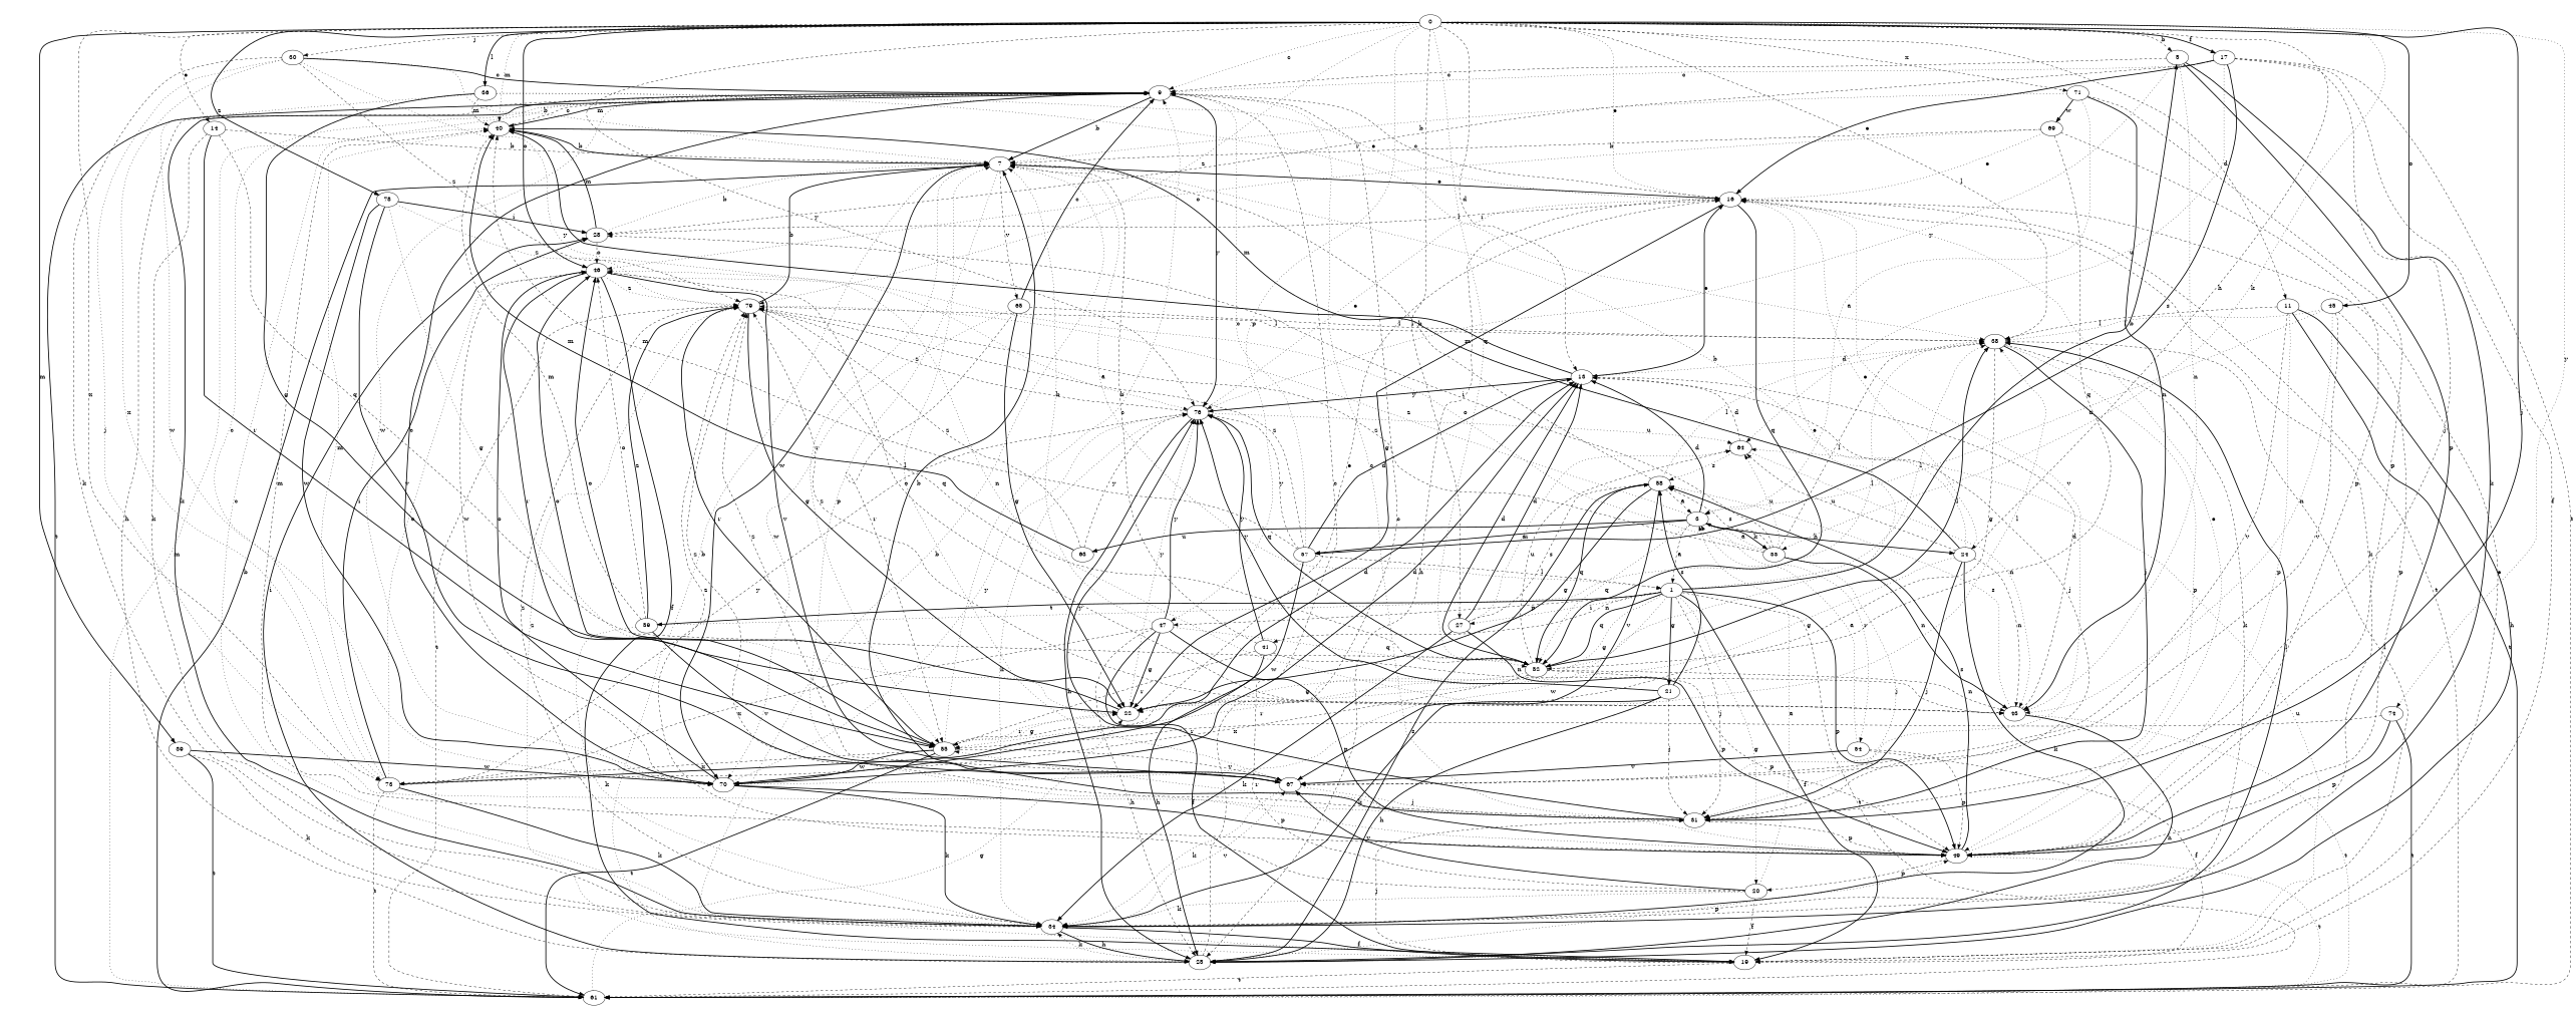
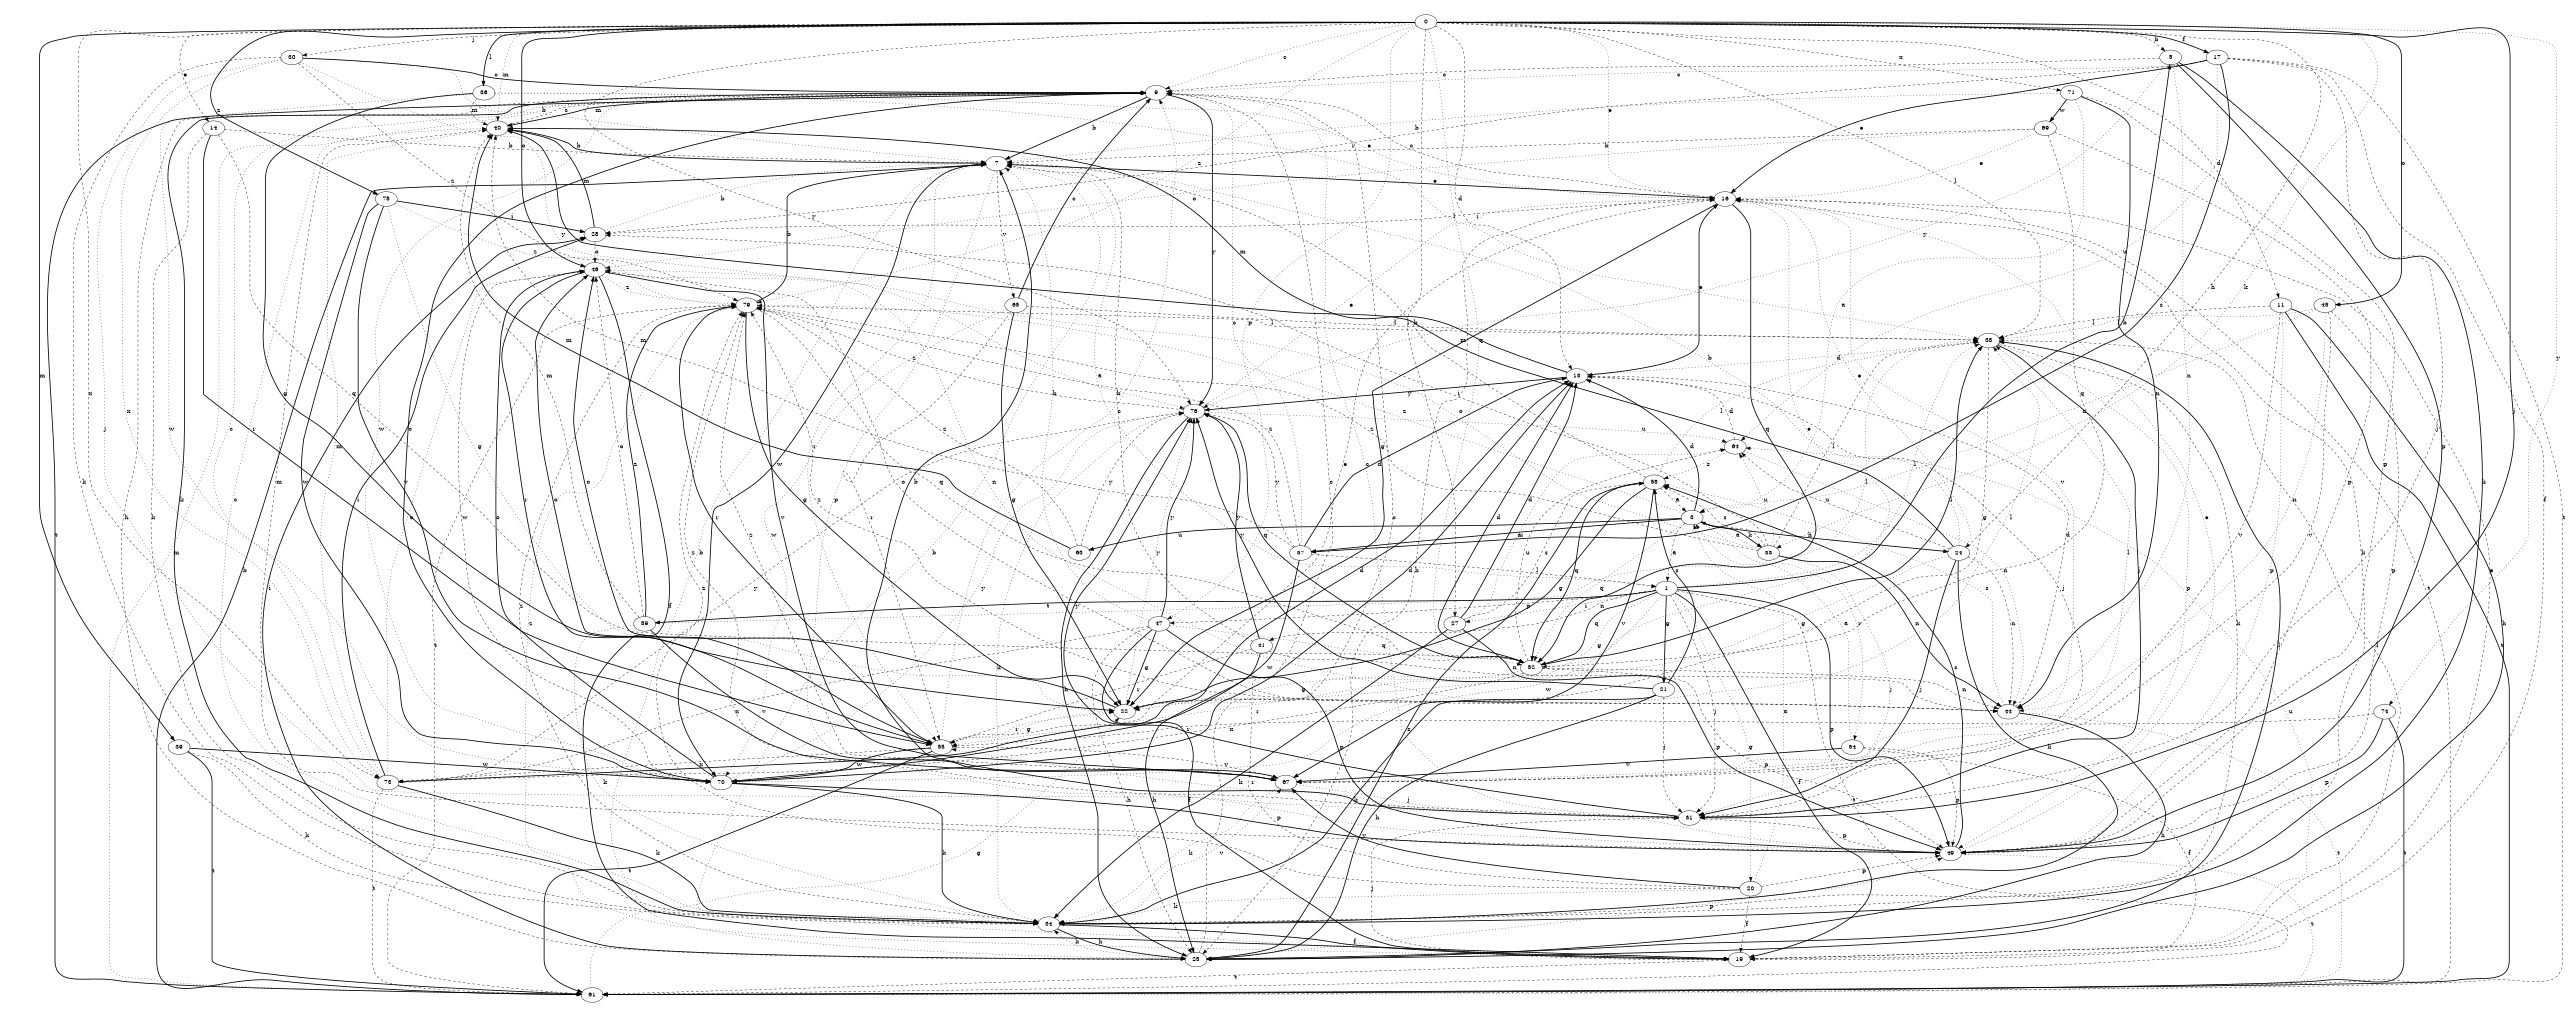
  strict digraph {
    edge [style=bold]
    0
    5
    9
    11
    13
    14
    16
    17
    24
    27
    30
    31
    33
    36
    38
    39
    40
    45
    46
    47
    52
    71
    73
    74
    76
    78
    79
    49
    34
-   43
+   43 [label=44]
    61
    70
    7
    25
    67
    55
    22
    28
    19
    57
    64
    58
    3
    69
    1
    20
    21
    41
    59
    54
    63
    65
    0 -> 5 [label=b style=dashed]
    0 -> 9 [label=c style=dotted]
    0 -> 11 [label=d style=dashed]
    0 -> 13 [label=d style=dashed]
    0 -> 14 [label=e style=dashed]
    0 -> 16 [label=e style=dotted]
    0 -> 17 [label=f]
    0 -> 24 [label=h style=dashed]
    0 -> 27 [label=i style=dashed]
    0 -> 30 [label=j style=dashed]
    0 -> 31 [label=j]
    0 -> 33 [label=k style=dotted]
    0 -> 36 [label=l]
    0 -> 38 [label=l style=dashed]
    0 -> 39 [label=m]
    0 -> 40 [label=m style=dotted]
    0 -> 45 [label=o]
    0 -> 46 [label=o]
    0 -> 47 [label=p style=dotted]
    0 -> 52 [label=q style=dotted]
    0 -> 71 [label=x style=dashed]
    0 -> 73 [label=x style=dashed]
    0 -> 74 [label=y style=dotted]
    0 -> 76 [label=y style=dashed]
    0 -> 78 [label=z]
    0 -> 79 [label=z style=dotted]
    5 -> 9 [label=c style=dashed]
    5 -> 76 [label=y style=dotted]
    5 -> 49 [label=p]
    5 -> 34 [label=k]
    5 -> 43 [label=n style=dotted]
    9 -> 40 [label=m]
    9 -> 76 [label=y]
    9 -> 34 [label=k]
    9 -> 61 [label=t]
    9 -> 70 [label=w style=dotted]
    9 -> 7 [label=b]
    9 -> 25 [label=h style=dashed]
    11 -> 38 [label=l style=dashed]
    11 -> 49 [label=p style=dotted]
    11 -> 61 [label=t]
    11 -> 25 [label=h]
    11 -> 67 [label=v style=dashed]
    13 -> 16 [label=e]
    13 -> 31 [label=j style=dashed]
    13 -> 40 [label=m]
    13 -> 76 [label=y]
    14 -> 52 [label=q style=dashed]
    14 -> 34 [label=k style=dashed]
    14 -> 7 [label=b style=dashed]
    14 -> 55 [label=r]
    16 -> 9 [label=c style=dashed]
    16 -> 52 [label=q]
    16 -> 34 [label=k style=dashed]
    16 -> 61 [label=t style=dashed]
    16 -> 25 [label=h style=dashed]
    16 -> 67 [label=v style=dotted]
    16 -> 22 [label=g]
    16 -> 28 [label=i style=dashed]
    17 -> 9 [label=c style=dotted]
    17 -> 16 [label=e]
    17 -> 31 [label=j style=dashed]
    17 -> 61 [label=t style=dashed]
    17 -> 28 [label=i style=dashed]
    17 -> 19 [label=f style=dashed]
    17 -> 57 [label=s]
    17 -> 64 [label=u style=dotted]
    24 -> 16 [label=e style=dotted]
    24 -> 31 [label=j]
    24 -> 40 [label=m]
    24 -> 34 [label=k]
    24 -> 43 [label=n style=dashed]
    24 -> 7 [label=b style=dotted]
    24 -> 22 [label=g style=dotted]
    24 -> 64 [label=u style=dashed]
    27 -> 13 [label=d]
    27 -> 49 [label=p]
    27 -> 34 [label=k]
    27 -> 64 [label=u style=dotted]
    27 -> 58 [label=s style=dashed]
    30 -> 9 [label=c]
    30 -> 31 [label=j style=dotted]
    30 -> 73 [label=x style=dotted]
    30 -> 76 [label=y style=dotted]
    30 -> 79 [label=z style=dashed]
    30 -> 34 [label=k style=dashed]
    30 -> 7 [label=b style=dotted]
    31 -> 76 [label=y]
    31 -> 79 [label=z style=dashed]
    31 -> 49 [label=p style=dashed]
    31 -> 7 [label=b]
    31 -> 55 [label=r style=dotted]
    33 -> 31 [label=j style=dotted]
    33 -> 38 [label=l style=dashed]
    33 -> 46 [label=o style=dotted]
    33 -> 79 [label=z style=dashed]
    33 -> 43 [label=n]
    33 -> 28 [label=i style=dashed]
    33 -> 64 [label=u style=dotted]
    33 -> 58 [label=s style=dashed]
    33 -> 3 [label=a style=dotted]
    36 -> 16 [label=e style=dotted]
    36 -> 38 [label=l style=dotted]
    36 -> 40 [label=m style=dashed]
    36 -> 70 [label=w style=dotted]
    36 -> 22 [label=g]
    38 -> 13 [label=d style=dotted]
    38 -> 31 [label=j]
    38 -> 49 [label=p style=dotted]
    38 -> 34 [label=k style=dashed]
    38 -> 22 [label=g style=dashed]
    39 -> 34 [label=k style=dashed]
    39 -> 61 [label=t]
    39 -> 70 [label=w]
    40 -> 9 [label=c style=dashed]
    40 -> 7 [label=b]
    45 -> 38 [label=l style=dotted]
    45 -> 49 [label=p style=dashed]
    45 -> 43 [label=n style=dotted]
    45 -> 67 [label=v style=dashed]
    45 -> 3 [label=a style=dotted]
    46 -> 79 [label=z style=dotted]
    46 -> 43 [label=n style=dotted]
    46 -> 70 [label=w style=dashed]
    46 -> 67 [label=v]
    46 -> 55 [label=r]
    46 -> 19 [label=f]
    47 -> 52 [label=q style=dotted]
    47 -> 73 [label=x style=dashed]
    47 -> 76 [label=y]
    47 -> 49 [label=p]
    47 -> 7 [label=b style=dotted]
    47 -> 25 [label=h style=dashed]
    47 -> 22 [label=g]
    47 -> 19 [label=f]
    52 -> 13 [label=d]
    52 -> 16 [label=e style=dotted]
    52 -> 38 [label=l]
    52 -> 73 [label=x style=dashed]
    52 -> 49 [label=p style=dashed]
    52 -> 43 [label=n style=dashed]
    52 -> 55 [label=r style=dotted]
    52 -> 22 [label=g style=dotted]
    52 -> 64 [label=u style=dashed]
    71 -> 49 [label=p style=dashed]
    71 -> 43 [label=n]
    71 -> 7 [label=b style=dotted]
    71 -> 3 [label=a style=dotted]
    71 -> 69 [label=w]
    73 -> 9 [label=c style=dotted]
    73 -> 13 [label=d]
    73 -> 40 [label=m style=dotted]
    73 -> 46 [label=o style=dotted]
    73 -> 76 [label=y style=dashed]
    73 -> 34 [label=k]
    73 -> 61 [label=t style=dashed]
    73 -> 28 [label=i]
    74 -> 49 [label=p]
    74 -> 61 [label=t]
    74 -> 55 [label=r style=dashed]
    76 -> 16 [label=e style=dotted]
    76 -> 52 [label=q]
    76 -> 79 [label=z style=dashed]
    76 -> 34 [label=k style=dotted]
    76 -> 25 [label=h]
    76 -> 64 [label=u style=dotted]
    78 -> 79 [label=z style=dotted]
    78 -> 70 [label=w]
    78 -> 67 [label=v]
    78 -> 22 [label=g style=dotted]
    78 -> 28 [label=i]
    79 -> 38 [label=l style=dashed]
    79 -> 52 [label=q style=dashed]
    79 -> 61 [label=t style=dashed]
    79 -> 7 [label=b]
    79 -> 55 [label=r]
    79 -> 22 [label=g]
    49 -> 9 [label=c style=dotted]
    49 -> 16 [label=e style=dotted]
    49 -> 40 [label=m style=dashed]
    49 -> 61 [label=t style=dotted]
    49 -> 58 [label=s]
    34 -> 9 [label=c style=dotted]
    34 -> 79 [label=z style=dashed]
    34 -> 25 [label=h]
    34 -> 67 [label=v style=dotted]
    34 -> 19 [label=f]
    43 -> 13 [label=d style=dashed]
    43 -> 46 [label=o style=dashed]
    43 -> 79 [label=z style=dashed]
    43 -> 61 [label=t style=dotted]
    43 -> 25 [label=h]
    43 -> 58 [label=s style=dotted]
    61 -> 40 [label=m style=dotted]
    61 -> 7 [label=b]
    61 -> 22 [label=g style=dotted]
    70 -> 9 [label=c]
    70 -> 13 [label=d]
    70 -> 46 [label=o]
    70 -> 76 [label=y style=dotted]
    70 -> 49 [label=p]
    70 -> 34 [label=k]
    7 -> 16 [label=e]
    7 -> 49 [label=p style=dotted]
    7 -> 70 [label=w]
    7 -> 55 [label=r style=dotted]
    7 -> 1 [label=a style=dotted]
    7 -> 65 [label=v style=dashed]
    25 -> 9 [label=c style=dashed]
    25 -> 38 [label=l]
    25 -> 49 [label=p style=dotted]
    25 -> 34 [label=k style=dotted]
    25 -> 7 [label=b style=dotted]
    25 -> 28 [label=i]
    25 -> 58 [label=s]
    67 -> 31 [label=j style=dotted]
-   67 -> 7 [label=l style=dotted]
+   67 -> 38 [label=l style=dotted]
    67 -> 79 [label=z style=dashed]
    67 -> 34 [label=k style=dotted]
    55 -> 9 [label=c style=dotted]
    55 -> 16 [label=e style=dashed]
    55 -> 46 [label=o]
    55 -> 73 [label=x style=dashed]
    55 -> 61 [label=t]
    55 -> 70 [label=w]
    55 -> 67 [label=v style=dashed]
    55 -> 22 [label=g style=dotted]
    22 -> 38 [label=l style=dotted]
    22 -> 46 [label=o]
    22 -> 76 [label=y style=dotted]
    22 -> 55 [label=r style=dotted]
    28 -> 40 [label=m]
    28 -> 46 [label=o style=dashed]
    28 -> 7 [label=b style=dotted]
    19 -> 16 [label=e style=dashed]
    19 -> 31 [label=j style=dashed]
    19 -> 38 [label=l style=dashed]
    19 -> 79 [label=z style=dotted]
    19 -> 61 [label=t style=dashed]
    19 -> 7 [label=b style=dotted]
    19 -> 64 [label=u style=dotted]
    57 -> 9 [label=c style=dotted]
    57 -> 13 [label=d]
    57 -> 40 [label=m style=dashed]
    57 -> 76 [label=y style=dashed]
    57 -> 79 [label=z style=dashed]
    57 -> 70 [label=w]
    57 -> 1 [label=l style=dashed]
    64 -> 13 [label=d style=dashed]
    64 -> 43 [label=n style=dotted]
    64 -> 58 [label=s style=dotted]
    58 -> 38 [label=l style=dotted]
    58 -> 52 [label=q]
    58 -> 7 [label=b style=dashed]
    58 -> 67 [label=v]
    58 -> 22 [label=g]
    58 -> 3 [label=a style=dashed]
    3 -> 13 [label=d]
    3 -> 24 [label=h]
    3 -> 33 [label=k]
    3 -> 52 [label=q style=dotted]
    3 -> 79 [label=z style=dotted]
    3 -> 57 [label=s]
    3 -> 1 [label=a style=dashed]
    3 -> 54 [label=r style=dotted]
    3 -> 63 [label=u]
    69 -> 16 [label=e style=dotted]
    69 -> 46 [label=o style=dotted]
    69 -> 52 [label=q style=dashed]
    69 -> 49 [label=p style=dashed]
    69 -> 7 [label=b style=dashed]
    1 -> 5 [label=b]
    1 -> 27 [label=i style=dotted]
    1 -> 31 [label=j style=dashed]
    1 -> 38 [label=l style=dotted]
    1 -> 47 [label=p style=dashed]
    1 -> 52 [label=q]
    1 -> 49 [label=p]
    1 -> 61 [label=t style=dashed]
    1 -> 70 [label=w style=dotted]
    1 -> 22 [label=g style=dotted]
    1 -> 19 [label=f]
    1 -> 20 [label=g style=dotted]
    1 -> 21 [label=g]
    1 -> 41 [label=n style=dashed]
    1 -> 59 [label=t]
    20 -> 9 [label=c style=dashed]
    20 -> 79 [label=z style=dashed]
-   49 -> 20 [label=p style=dashed]
+   20 -> 49 [label=p style=dashed]
    20 -> 34 [label=k style=dotted]
    20 -> 67 [label=v]
    20 -> 19 [label=f style=dashed]
    20 -> 3 [label=a style=dotted]
    21 -> 31 [label=j style=dashed]
    21 -> 76 [label=y]
    21 -> 34 [label=k]
    21 -> 25 [label=h]
    21 -> 58 [label=s]
    41 -> 76 [label=y]
    41 -> 43 [label=n style=dashed]
    41 -> 7 [label=b style=dashed]
    41 -> 25 [label=h]
    41 -> 55 [label=r style=dashed]
    59 -> 38 [label=l style=dotted]
    59 -> 40 [label=m style=dashed]
    59 -> 46 [label=o style=dashed]
    59 -> 79 [label=z]
    59 -> 34 [label=k style=dotted]
    59 -> 67 [label=v]
    54 -> 49 [label=p style=dashed]
    54 -> 67 [label=v]
    54 -> 19 [label=f style=dashed]
    54 -> 3 [label=a style=dotted]
    63 -> 40 [label=m]
    63 -> 76 [label=y style=dashed]
    63 -> 79 [label=z style=dashed]
    65 -> 9 [label=c]
    65 -> 38 [label=l style=dashed]
    65 -> 70 [label=w style=dotted]
    65 -> 55 [label=r style=dashed]
    65 -> 22 [label=g]
  }
